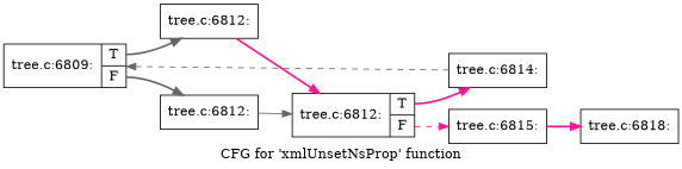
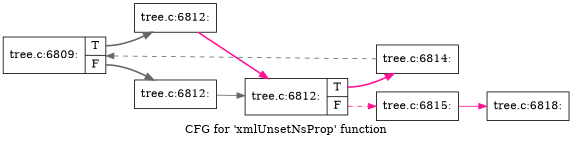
  digraph {
    label="CFG for 'xmlUnsetNsProp' function"
    rankdir=LR
    node [shape=record]
    edge [color=gray40 style=bold]
    n1 [label="{tree.c:6809:|{<s0>T|<s1>F}}"]
    n2 [label="{tree.c:6812:}"]
    n3 [label="{tree.c:6812:}"]
    n4 [label="{tree.c:6812:|{<s0>T|<s1>F}}"]
    n5 [label="{tree.c:6814:}"]
    n6 [label="{tree.c:6815:}"]
    n7 [label="{tree.c:6818:}"]
    n1 -> n2 [tailport=s0]
    n1 -> n3 [tailport=s1]
    n2 -> n4 [color=deeppink]
    n3 -> n4 [style=solid]
    n4 -> n5 [color=deeppink tailport=s0]
    n4 -> n6 [color=deeppink style=dashed tailport=s1]
    n5 -> n1 [style=dashed]
-   n6 -> n7 [color=deeppink]
+   n6 -> n7 [color=deeppink style=solid]
  }
